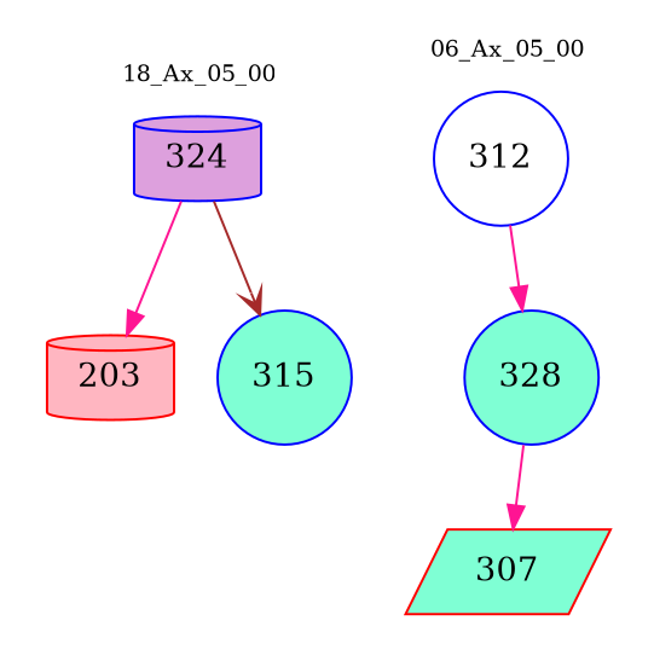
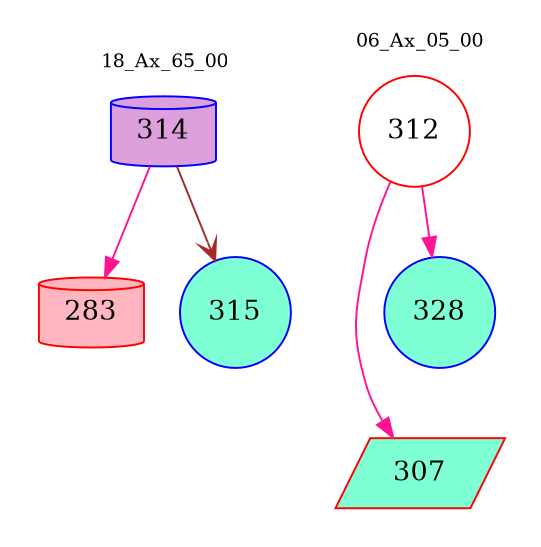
  digraph {
    node [color=blue fillcolor=aquamarine shape=circle style=filled]
    edge [arrowhead=normal color=deeppink]
-   n1 [fillcolor=plum label=324 shape=cylinder]
-   n2 [color=red fillcolor=lightpink label=203 shape=cylinder]
+   n1 [fillcolor=plum label=314 shape=cylinder]
+   n2 [color=red fillcolor=lightpink label=283 shape=cylinder]
    n3 [label=315]
-   n4 [fillcolor=white label=312]
+   n4 [color=red fillcolor=white label=312]
    n5 [color=red label=307 shape=parallelogram]
    n6 [label=328]
    subgraph cluster_1 {
      color=white
      fontsize=10
-     label="18_Ax_05_00"
+     label="18_Ax_65_00"
      n1
      n2
      n3
    }
    subgraph cluster_2 {
      color=white
      fontsize=10
      label="06_Ax_05_00"
      n4
      n5
      n6
    }
    n1 -> n2
    n1 -> n3 [arrowhead=vee color=brown]
-   n6 -> n5
+   n4 -> n5
    n4 -> n6
  }
